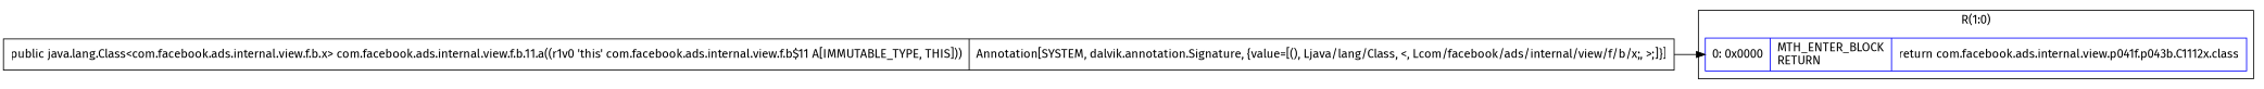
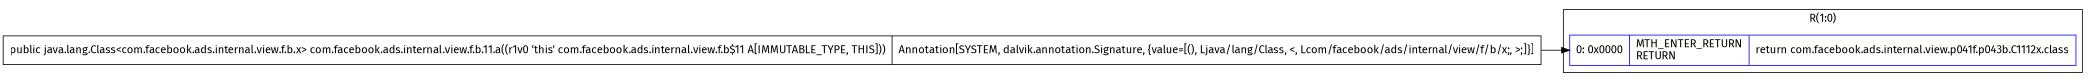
  digraph {
    rankdir=LR
    fontname="Fira Sans"
    node [shape=record fontname="Fira Sans"]
-   n1 [color=blue label="{0\:\ 0x0000|MTH_ENTER_BLOCK\lRETURN\l|return com.facebook.ads.internal.view.p041f.p043b.C1112x.class\l}"]
+   n1 [color=blue label="{0\:\ 0x0000|MTH_ENTER_RETURN\lRETURN\l|return com.facebook.ads.internal.view.p041f.p043b.C1112x.class\l}"]
    n2 [label="{public java.lang.Class\<com.facebook.ads.internal.view.f.b.x\> com.facebook.ads.internal.view.f.b.11.a((r1v0 'this' com.facebook.ads.internal.view.f.b$11 A[IMMUTABLE_TYPE, THIS]))  | Annotation[SYSTEM, dalvik.annotation.Signature, \{value=[(), Ljava\/lang\/Class, \<, Lcom\/facebook\/ads\/internal\/view\/f\/b\/x;, \>;]\}]\l}"]
    subgraph cluster_1 {
      label="R(1:0)"
      n1
    }
    n2 -> n1 [fontname="Fira Sans"]
  }
